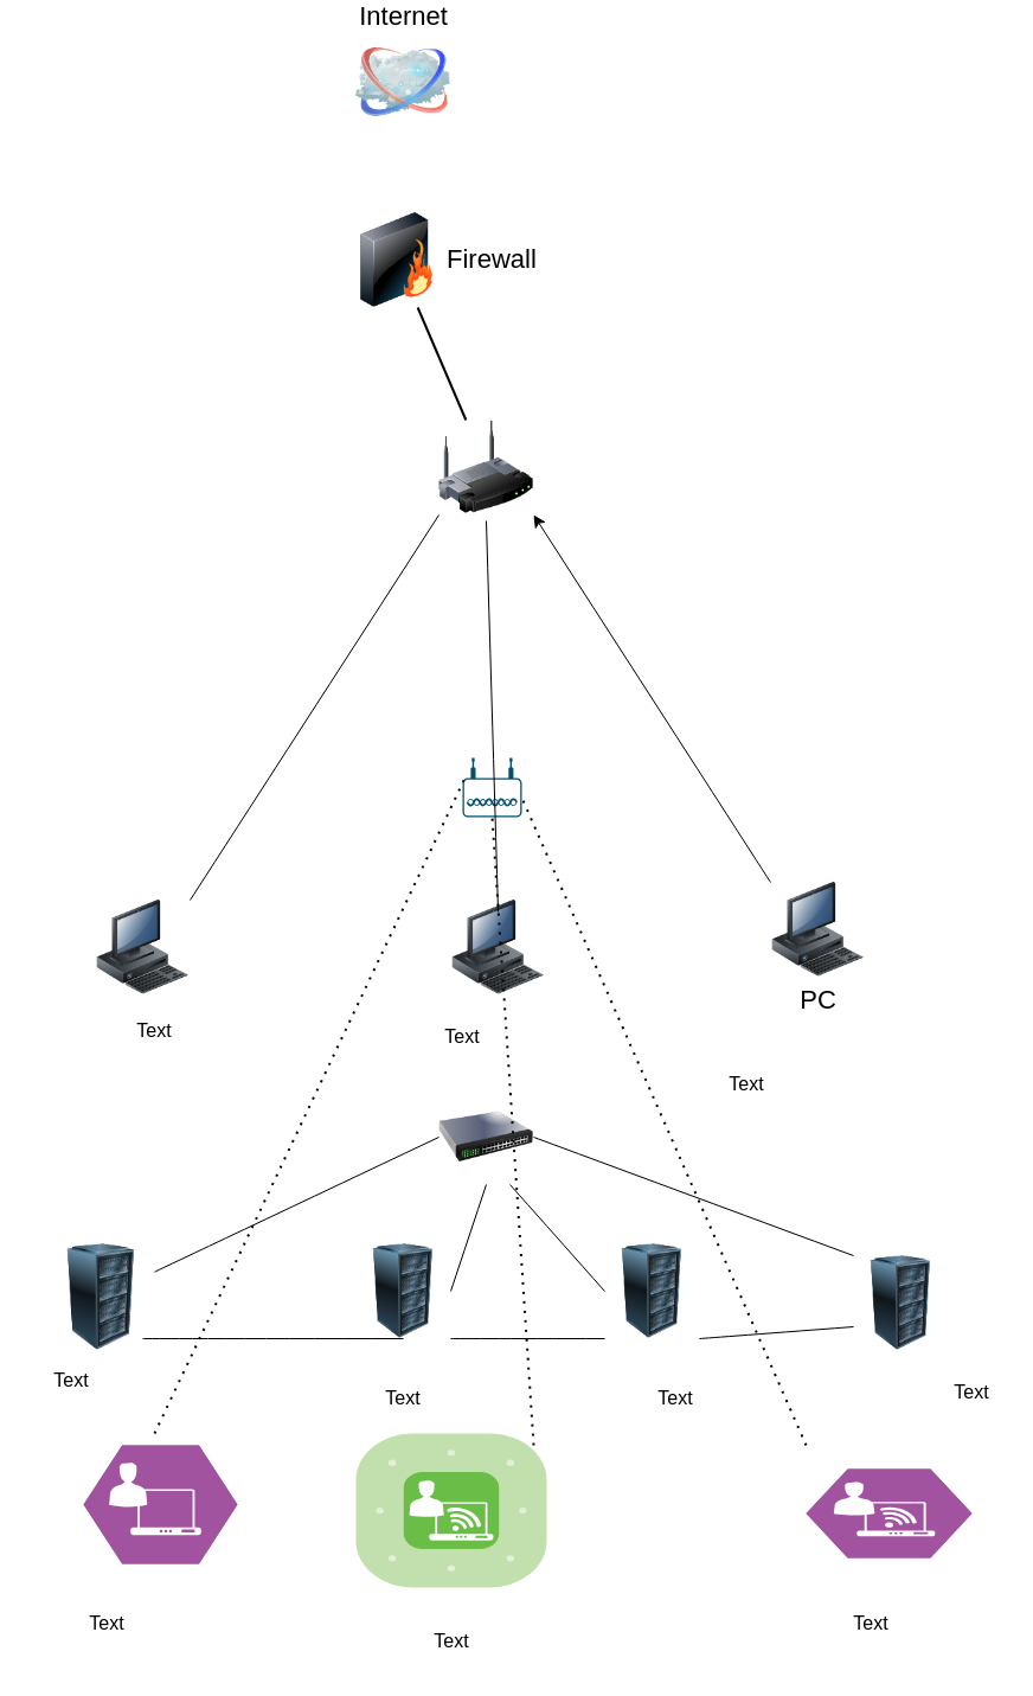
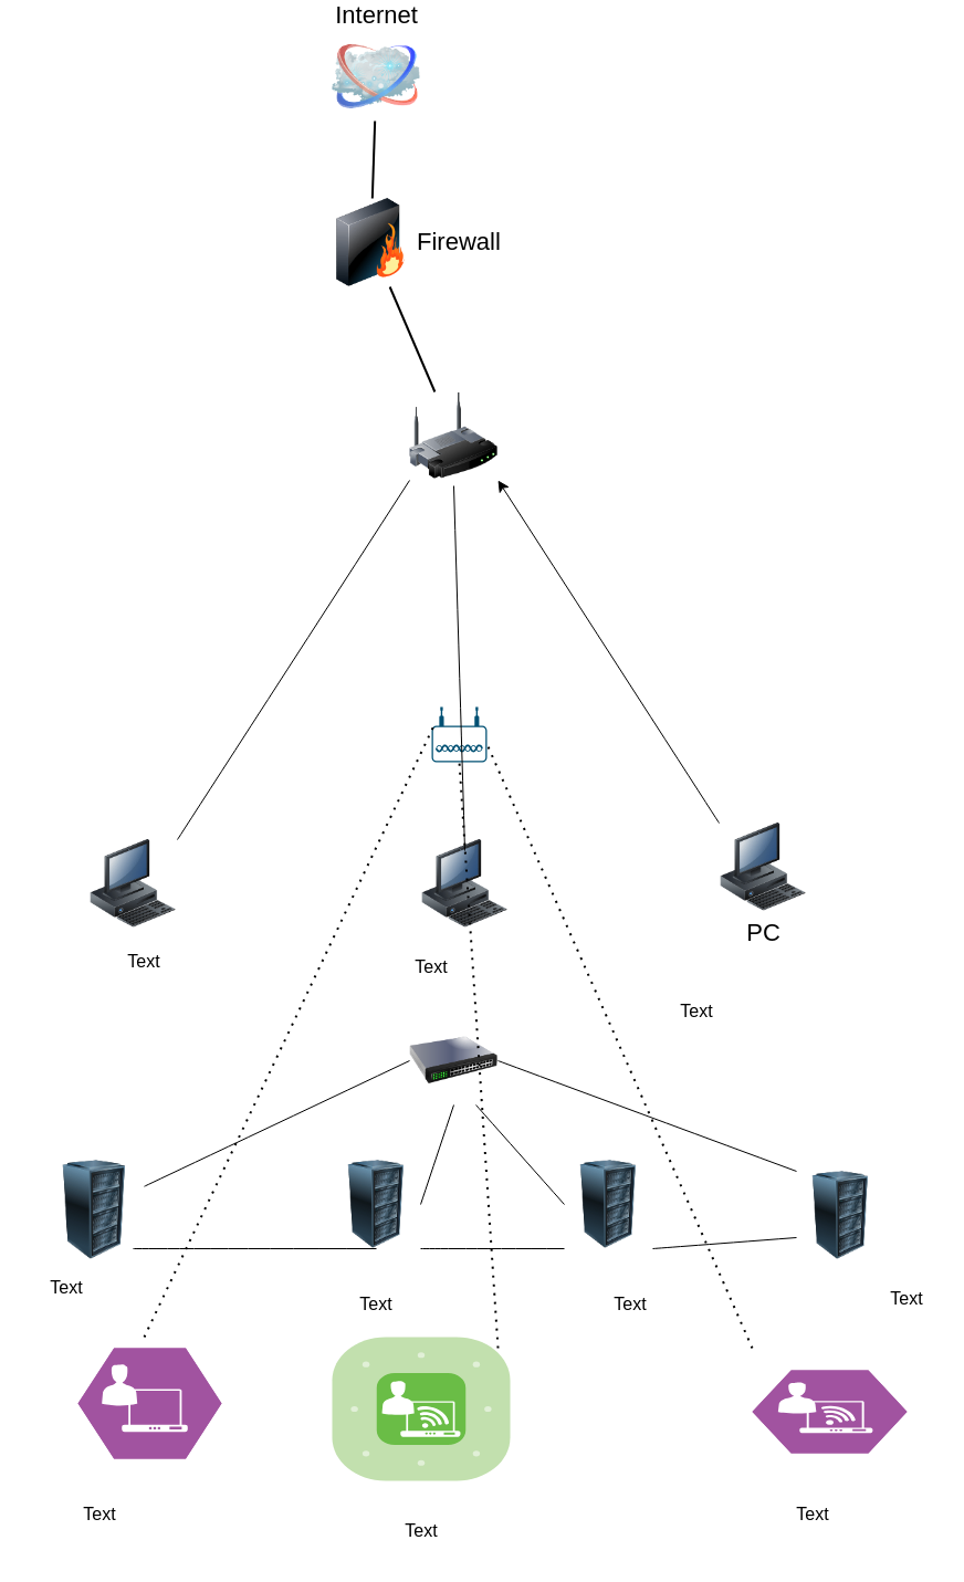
  <mxCell id="0" />
  <mxCell id="1" parent="0" />
  <mxCell id="2" style="edgeStyle=none;rounded=0;html=1;labelBackgroundColor=none;endArrow=none;strokeWidth=2;fontFamily=Verdana;fontSize=22" parent="1" source="3" target="6" edge="1"><mxGeometry relative="1" as="geometry" /></mxCell>
  <mxCell id="3" value="" style="image;html=1;labelBackgroundColor=#ffffff;image=img/lib/clip_art/networking/Wireless_Router_128x128.png;rounded=1;shadow=0;comic=0;strokeWidth=2;fontSize=22" parent="1" vertex="1"><mxGeometry x="370" y="345" width="80" height="80" as="geometry" /></mxCell>
  <mxCell id="4" value="Internet" style="image;html=1;labelBackgroundColor=#ffffff;image=img/lib/clip_art/networking/Cloud_128x128.png;rounded=1;shadow=0;comic=0;strokeWidth=2;fontSize=22;labelPosition=center;verticalLabelPosition=top;align=center;verticalAlign=bottom;" parent="1" vertex="1"><mxGeometry x="300" y="20" width="80" height="80" as="geometry" /></mxCell>
+ <mxCell id="5" style="edgeStyle=none;rounded=0;html=1;labelBackgroundColor=none;endArrow=none;strokeWidth=2;fontFamily=Verdana;fontSize=22" parent="1" source="6" target="4" edge="1"><mxGeometry relative="1" as="geometry" /></mxCell>
  <mxCell id="6" value="Firewall" style="image;html=1;labelBackgroundColor=#ffffff;image=img/lib/clip_art/networking/Firewall_128x128.png;rounded=1;shadow=0;comic=0;strokeWidth=2;fontSize=22;labelPosition=right;verticalLabelPosition=middle;align=left;verticalAlign=middle;" parent="1" vertex="1"><mxGeometry x="295" y="170" width="80" height="80" as="geometry" /></mxCell>
  <mxCell id="7" value="PC" style="image;html=1;labelBackgroundColor=#ffffff;image=img/lib/clip_art/computers/Workstation_128x128.png;rounded=1;shadow=0;comic=0;strokeWidth=2;fontSize=22" parent="1" vertex="1"><mxGeometry x="650" y="735" width="80" height="80" as="geometry" /></mxCell>
  <mxCell id="8" value="" style="image;html=1;image=img/lib/clip_art/networking/Switch_128x128.png" vertex="1" parent="1"><mxGeometry x="370" y="910" width="80" height="80" as="geometry" /></mxCell>
  <mxCell id="9" value="" style="image;html=1;image=img/lib/clip_art/computers/Server_Rack_128x128.png" vertex="1" parent="1"><mxGeometry x="40" y="1040" width="90" height="90" as="geometry" /></mxCell>
  <mxCell id="10" value="" style="image;html=1;image=img/lib/clip_art/computers/Server_Rack_128x128.png" vertex="1" parent="1"><mxGeometry x="300" y="1040" width="80" height="80" as="geometry" /></mxCell>
  <mxCell id="11" value="" style="image;html=1;image=img/lib/clip_art/computers/Server_Rack_128x128.png" vertex="1" parent="1"><mxGeometry x="510" y="1040" width="80" height="80" as="geometry" /></mxCell>
  <mxCell id="12" style="edgeStyle=none;curved=1;rounded=0;orthogonalLoop=1;jettySize=auto;html=1;exitX=0;exitY=0;exitDx=0;exitDy=0;entryX=1;entryY=1;entryDx=0;entryDy=0;fontSize=12;startSize=8;endSize=8;" edge="1" parent="1" source="7" target="3"><mxGeometry relative="1" as="geometry" /></mxCell>
  <mxCell id="13" value="" style="image;html=1;image=img/lib/clip_art/computers/Server_Rack_128x128.png" vertex="1" parent="1"><mxGeometry x="720" y="1050" width="80" height="80" as="geometry" /></mxCell>
  <mxCell id="14" value="" style="image;html=1;image=img/lib/clip_art/computers/Workstation_128x128.png" vertex="1" parent="1"><mxGeometry x="380" y="750" width="80" height="80" as="geometry" /></mxCell>
  <mxCell id="15" value="" style="image;html=1;image=img/lib/clip_art/computers/Workstation_128x128.png" vertex="1" parent="1"><mxGeometry x="80" y="750" width="80" height="80" as="geometry" /></mxCell>
  <mxCell id="16" value="" style="points=[[0.03,0.36,0],[0.18,0,0],[0.5,0.34,0],[0.82,0,0],[0.97,0.36,0],[1,0.67,0],[0.975,0.975,0],[0.5,1,0],[0.025,0.975,0],[0,0.67,0]];verticalLabelPosition=bottom;sketch=0;html=1;verticalAlign=top;aspect=fixed;align=center;pointerEvents=1;shape=mxgraph.cisco19.wireless_access_point;fillColor=#005073;strokeColor=none;" vertex="1" parent="1"><mxGeometry x="390" y="630" width="50" height="50" as="geometry" /></mxCell>
  <mxCell id="17" value="" style="endArrow=none;html=1;rounded=0;fontSize=12;startSize=8;endSize=8;curved=1;exitX=1;exitY=0;exitDx=0;exitDy=0;entryX=0;entryY=1;entryDx=0;entryDy=0;" edge="1" parent="1" source="15" target="3"><mxGeometry width="50" height="50" relative="1" as="geometry"><mxPoint x="430" y="730" as="sourcePoint" /><mxPoint x="480" y="680" as="targetPoint" /></mxGeometry></mxCell>
  <mxCell id="18" value="" style="endArrow=none;dashed=1;html=1;dashPattern=1 3;strokeWidth=2;rounded=0;fontSize=12;startSize=8;endSize=8;curved=1;exitX=0.5;exitY=0;exitDx=0;exitDy=0;entryX=0.5;entryY=1;entryDx=0;entryDy=0;entryPerimeter=0;" edge="1" parent="1" target="16"><mxGeometry width="50" height="50" relative="1" as="geometry"><mxPoint x="450" y="1210" as="sourcePoint" /><mxPoint x="480" y="680" as="targetPoint" /></mxGeometry></mxCell>
  <mxCell id="19" value="" style="endArrow=none;dashed=1;html=1;dashPattern=1 3;strokeWidth=2;rounded=0;fontSize=12;startSize=8;endSize=8;curved=1;exitX=0.5;exitY=0;exitDx=0;exitDy=0;entryX=1;entryY=0.67;entryDx=0;entryDy=0;entryPerimeter=0;" edge="1" parent="1" target="16"><mxGeometry width="50" height="50" relative="1" as="geometry"><mxPoint x="680" y="1210" as="sourcePoint" /><mxPoint x="480" y="680" as="targetPoint" /></mxGeometry></mxCell>
  <mxCell id="20" value="" style="verticalLabelPosition=bottom;sketch=0;html=1;fillColor=#A153A0;strokeColor=#ffffff;verticalAlign=top;align=center;points=[[0,0.5,0],[0.125,0.25,0],[0.25,0,0],[0.5,0,0],[0.75,0,0],[0.875,0.25,0],[1,0.5,0],[0.875,0.75,0],[0.75,1,0],[0.5,1,0],[0.125,0.75,0]];pointerEvents=1;shape=mxgraph.cisco_safe.compositeIcon;bgIcon=mxgraph.cisco_safe.design.blank_device;resIcon=mxgraph.cisco_safe.design.corporate_device;" vertex="1" parent="1"><mxGeometry x="70" y="1210" width="130" height="100" as="geometry" /></mxCell>
  <mxCell id="21" value="" style="verticalLabelPosition=bottom;sketch=0;html=1;fillColor=#6ABD46;strokeColor=#ffffff;verticalAlign=top;align=center;points=[[0.085,0.085,0],[0.915,0.085,0],[0.915,0.915,0],[0.085,0.915,0],[0.25,0,0],[0.5,0,0],[0.75,0,0],[1,0.25,0],[1,0.5,0],[1,0.75,0],[0.75,1,0],[0.5,1,0],[0.25,1,0],[0,0.75,0],[0,0.5,0],[0,0.25,0]];pointerEvents=1;shape=mxgraph.cisco_safe.compositeIcon;bgIcon=mxgraph.cisco_safe.architecture.generic_appliance;resIcon=mxgraph.cisco_safe.architecture.corporate_device;" vertex="1" parent="1"><mxGeometry x="300" y="1200" width="161" height="130" as="geometry" /></mxCell>
  <mxCell id="22" value="" style="verticalLabelPosition=bottom;sketch=0;html=1;fillColor=#A153A0;strokeColor=#ffffff;verticalAlign=top;align=center;points=[[0,0.5,0],[0.125,0.25,0],[0.25,0,0],[0.5,0,0],[0.75,0,0],[0.875,0.25,0],[1,0.5,0],[0.875,0.75,0],[0.75,1,0],[0.5,1,0],[0.125,0.75,0]];pointerEvents=1;shape=mxgraph.cisco_safe.compositeIcon;bgIcon=mxgraph.cisco_safe.design.blank_device;resIcon=mxgraph.cisco_safe.design.wireless_corporate_device;" vertex="1" parent="1"><mxGeometry x="680" y="1230" width="140" height="75" as="geometry" /></mxCell>
  <mxCell id="23" value="Text" style="text;html=1;align=center;verticalAlign=middle;whiteSpace=wrap;rounded=0;fontSize=16;" vertex="1" parent="1"><mxGeometry x="340" y="840" width="100" height="50" as="geometry" /></mxCell>
  <mxCell id="24" value="Text" style="text;html=1;align=center;verticalAlign=middle;whiteSpace=wrap;rounded=0;fontSize=16;" vertex="1" parent="1"><mxGeometry x="80" y="840" width="100" height="40" as="geometry" /></mxCell>
  <mxCell id="25" value="Text" style="text;html=1;align=center;verticalAlign=middle;whiteSpace=wrap;rounded=0;fontSize=16;" vertex="1" parent="1"><mxGeometry x="30" y="1140" width="60" height="30" as="geometry" /></mxCell>
  <mxCell id="26" value="Text" style="text;html=1;align=center;verticalAlign=middle;whiteSpace=wrap;rounded=0;fontSize=16;" vertex="1" parent="1"><mxGeometry x="310" y="1155" width="60" height="30" as="geometry" /></mxCell>
  <mxCell id="27" value="Text" style="text;html=1;align=center;verticalAlign=middle;whiteSpace=wrap;rounded=0;fontSize=16;" vertex="1" parent="1"><mxGeometry x="540" y="1155" width="60" height="30" as="geometry" /></mxCell>
  <mxCell id="28" value="Text" style="text;html=1;align=center;verticalAlign=middle;whiteSpace=wrap;rounded=0;fontSize=16;" vertex="1" parent="1"><mxGeometry x="790" y="1150" width="60" height="30" as="geometry" /></mxCell>
  <mxCell id="29" value="Text" style="text;html=1;align=center;verticalAlign=middle;whiteSpace=wrap;rounded=0;fontSize=16;" vertex="1" parent="1"><mxGeometry x="20" y="1340" width="140" height="40" as="geometry" /></mxCell>
  <mxCell id="30" value="Text" style="text;html=1;align=center;verticalAlign=middle;whiteSpace=wrap;rounded=0;fontSize=16;" vertex="1" parent="1"><mxGeometry x="350.5" y="1350" width="60" height="50" as="geometry" /></mxCell>
  <mxCell id="31" value="Text" style="text;html=1;align=center;verticalAlign=middle;whiteSpace=wrap;rounded=0;fontSize=16;" vertex="1" parent="1"><mxGeometry x="690" y="1340" width="90" height="40" as="geometry" /></mxCell>
  <mxCell id="32" value="" style="endArrow=none;dashed=1;html=1;dashPattern=1 3;strokeWidth=2;rounded=0;fontSize=12;startSize=8;endSize=8;curved=1;entryX=0.03;entryY=0.36;entryDx=0;entryDy=0;entryPerimeter=0;" edge="1" parent="1" target="16"><mxGeometry width="50" height="50" relative="1" as="geometry"><mxPoint x="130" y="1200" as="sourcePoint" /><mxPoint x="480" y="840" as="targetPoint" /></mxGeometry></mxCell>
  <mxCell id="33" value="Text" style="text;html=1;align=center;verticalAlign=middle;whiteSpace=wrap;rounded=0;fontSize=16;" vertex="1" parent="1"><mxGeometry x="560" y="880" width="140" height="50" as="geometry" /></mxCell>
  <mxCell id="34" value="" style="endArrow=none;html=1;rounded=0;fontSize=12;startSize=8;endSize=8;curved=1;" edge="1" parent="1"><mxGeometry width="50" height="50" relative="1" as="geometry"><mxPoint x="420" y="760" as="sourcePoint" /><mxPoint x="410" y="430" as="targetPoint" /></mxGeometry></mxCell>
  <mxCell id="35" value="" style="endArrow=none;html=1;rounded=0;fontSize=12;startSize=8;endSize=8;curved=1;entryX=0.5;entryY=1;entryDx=0;entryDy=0;" edge="1" parent="1" target="10"><mxGeometry width="50" height="50" relative="1" as="geometry"><mxPoint x="120" y="1120" as="sourcePoint" /><mxPoint x="480" y="840" as="targetPoint" /><Array as="points"><mxPoint x="120" y="1120" /></Array></mxGeometry></mxCell>
  <mxCell id="36" value="" style="endArrow=none;html=1;rounded=0;fontSize=12;startSize=8;endSize=8;curved=1;exitX=1;exitY=1;exitDx=0;exitDy=0;entryX=0;entryY=1;entryDx=0;entryDy=0;" edge="1" parent="1" source="10" target="11"><mxGeometry width="50" height="50" relative="1" as="geometry"><mxPoint x="430" y="890" as="sourcePoint" /><mxPoint x="480" y="840" as="targetPoint" /></mxGeometry></mxCell>
  <mxCell id="37" value="" style="endArrow=none;html=1;rounded=0;fontSize=12;startSize=8;endSize=8;curved=1;exitX=1;exitY=1;exitDx=0;exitDy=0;entryX=0;entryY=0.75;entryDx=0;entryDy=0;" edge="1" parent="1" source="11" target="13"><mxGeometry width="50" height="50" relative="1" as="geometry"><mxPoint x="430" y="890" as="sourcePoint" /><mxPoint x="480" y="840" as="targetPoint" /></mxGeometry></mxCell>
  <mxCell id="38" value="" style="endArrow=none;html=1;rounded=0;fontSize=12;startSize=8;endSize=8;curved=1;entryX=0;entryY=0.5;entryDx=0;entryDy=0;" edge="1" parent="1" source="9" target="8"><mxGeometry width="50" height="50" relative="1" as="geometry"><mxPoint x="440" y="890" as="sourcePoint" /><mxPoint x="490" y="840" as="targetPoint" /></mxGeometry></mxCell>
  <mxCell id="39" value="" style="endArrow=none;html=1;rounded=0;fontSize=12;startSize=8;endSize=8;curved=1;exitX=1;exitY=0.5;exitDx=0;exitDy=0;entryX=0.5;entryY=1;entryDx=0;entryDy=0;" edge="1" parent="1" source="10" target="8"><mxGeometry width="50" height="50" relative="1" as="geometry"><mxPoint x="440" y="890" as="sourcePoint" /><mxPoint x="490" y="840" as="targetPoint" /></mxGeometry></mxCell>
  <mxCell id="40" value="" style="endArrow=none;html=1;rounded=0;fontSize=12;startSize=8;endSize=8;curved=1;exitX=0.75;exitY=1;exitDx=0;exitDy=0;entryX=0;entryY=0.5;entryDx=0;entryDy=0;" edge="1" parent="1" source="8" target="11"><mxGeometry width="50" height="50" relative="1" as="geometry"><mxPoint x="440" y="890" as="sourcePoint" /><mxPoint x="490" y="840" as="targetPoint" /></mxGeometry></mxCell>
  <mxCell id="41" value="" style="endArrow=none;html=1;rounded=0;fontSize=12;startSize=8;endSize=8;curved=1;exitX=1;exitY=0.5;exitDx=0;exitDy=0;entryX=0;entryY=0;entryDx=0;entryDy=0;" edge="1" parent="1" source="8" target="13"><mxGeometry width="50" height="50" relative="1" as="geometry"><mxPoint x="440" y="890" as="sourcePoint" /><mxPoint x="490" y="840" as="targetPoint" /></mxGeometry></mxCell>
